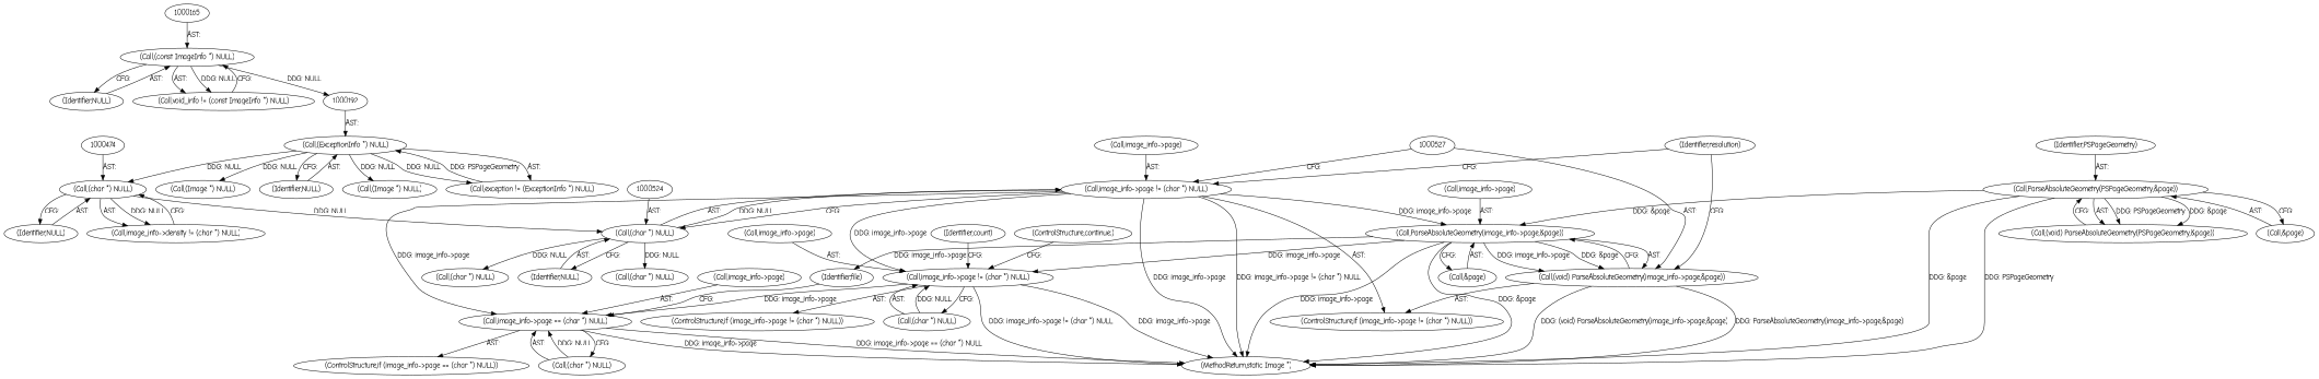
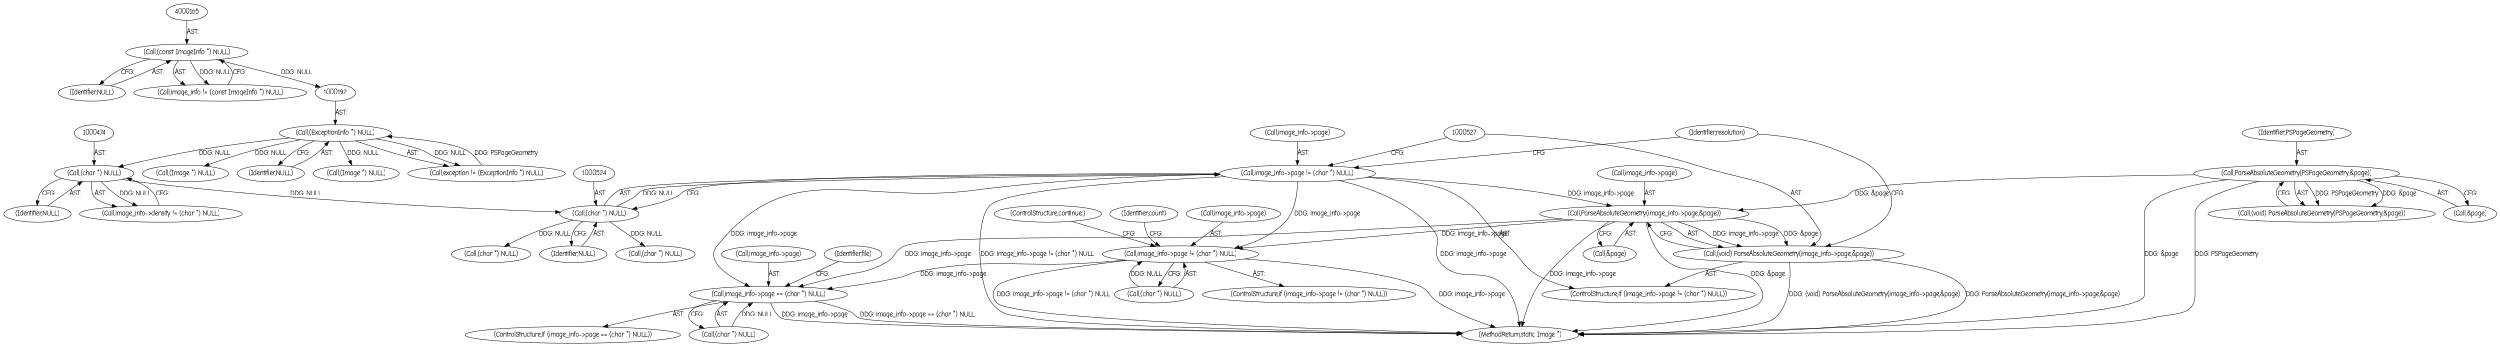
  digraph {
    fontname="Comic Neue"
    node [fontname="Comic Neue"]
    edge [fontname="Comic Neue"]
    n1 [label="(Call,ParseAbsoluteGeometry(image_info->page,&page))"]
    n2 [label="(Call,(void) ParseAbsoluteGeometry(image_info->page,&page))"]
    n3 [label="(Call,image_info->page != (char *) NULL)"]
    n4 [label="(Call,image_info->page == (char *) NULL)"]
    n5 [label="(MethodReturn,static Image *)"]
    n6 [label="(Call,&page)"]
    n7 [label="(ControlStructure,if (image_info->page != (char *) NULL))"]
    n8 [label="(ControlStructure,if (image_info->page != (char *) NULL))"]
    n9 [label="(Call,(char *) NULL)"]
    n10 [label="(ControlStructure,if (image_info->page == (char *) NULL))"]
    n11 [label="(Call,(char *) NULL)"]
    n12 [label="(Call,image_info->page != (char *) NULL)"]
    n13 [label="(Call,(char *) NULL)"]
    n14 [label="(Call,(char *) NULL)"]
    n15 [label="(Identifier,NULL)"]
    n16 [label="(Call,(char *) NULL)"]
    n17 [label="(Call,(char *) NULL)"]
    n18 [label="(Identifier,NULL)"]
    n19 [label="(Call,image_info->density != (char *) NULL)"]
    n20 [label="(Call,(ExceptionInfo *) NULL)"]
    n21 [label="(Call,(Image *) NULL)"]
    n22 [label="(Identifier,NULL)"]
    n23 [label="(Call,(Image *) NULL)"]
    n24 [label="(Call,exception != (ExceptionInfo *) NULL)"]
    n25 [label="(Call,(const ImageInfo *) NULL)"]
    n26 [label="(Identifier,NULL)"]
-   n27 [label="(Call,void_info != (const ImageInfo *) NULL)"]
+   n27 [label="(Call,image_info != (const ImageInfo *) NULL)"]
    1000192
    n29 [label="(Call,ParseAbsoluteGeometry(PSPageGeometry,&page))"]
    n30 [label="(Call,(void) ParseAbsoluteGeometry(PSPageGeometry,&page))"]
    n31 [label="(Call,&page)"]
    n32 [label="(Identifier,resolution)"]
    n33 [label="(Identifier,PSPageGeometry)"]
    n34 [label="(Identifier,count)"]
    n35 [label="(ControlStructure,continue;)"]
    n36 [label="(Call,image_info->page)"]
    n37 [label="(Call,image_info->page)"]
    n38 [label="(Identifier,file)"]
    n39 [label="(Call,image_info->page)"]
    n40 [label="(Call,image_info->page)"]
    1000527
    1000524
    1000474
-   1000165
+   1000165 [label=4000165]
    n1 -> n2 [label="AST: "]
    n1 -> n2 [label="DDG: image_info->page"]
    n1 -> n2 [label="DDG: &page"]
    n1 -> n3 [label="DDG: image_info->page"]
-   n1 -> n38 [label="DDG: image_info->page"]
+   n1 -> n4 [label="DDG: image_info->page"]
    n1 -> n5 [label="DDG: image_info->page"]
    n1 -> n5 [label="DDG: &page"]
    n1 -> n6 [label="CFG: "]
    n2 -> n1 [label="CFG: "]
    n2 -> n5 [label="DDG: ParseAbsoluteGeometry(image_info->page,&page)"]
    n2 -> n5 [label="DDG: (void) ParseAbsoluteGeometry(image_info->page,&page)"]
    n2 -> n7 [label="AST: "]
    n3 -> n4 [label="DDG: image_info->page"]
    n3 -> n5 [label="DDG: image_info->page"]
    n3 -> n5 [label="DDG: image_info->page != (char *) NULL"]
    n3 -> n8 [label="AST: "]
    n3 -> n9 [label="CFG: "]
    n4 -> n5 [label="DDG: image_info->page == (char *) NULL"]
    n4 -> n5 [label="DDG: image_info->page"]
    n4 -> n10 [label="AST: "]
    n4 -> n11 [label="CFG: "]
    n6 -> n1 [label="AST: "]
    n9 -> n3 [label="AST: "]
    n9 -> n3 [label="DDG: NULL"]
    n11 -> n4 [label="AST: "]
    n11 -> n4 [label="DDG: NULL"]
    n12 -> n1 [label="DDG: image_info->page"]
    n12 -> n3 [label="DDG: image_info->page"]
    n12 -> n4 [label="DDG: image_info->page"]
    n12 -> n5 [label="DDG: image_info->page"]
    n12 -> n5 [label="DDG: image_info->page != (char *) NULL"]
    n12 -> n7 [label="AST: "]
    n12 -> n13 [label="CFG: "]
    n13 -> n12 [label="AST: "]
    n13 -> n12 [label="DDG: NULL"]
    n13 -> n14 [label="DDG: NULL"]
    n13 -> n15 [label="CFG: "]
    n13 -> n16 [label="DDG: NULL"]
    n15 -> n13 [label="AST: "]
    n17 -> n13 [label="DDG: NULL"]
    n17 -> n18 [label="CFG: "]
    n17 -> n19 [label="AST: "]
    n17 -> n19 [label="DDG: NULL"]
    n18 -> n17 [label="AST: "]
    n19 -> n17 [label="CFG: "]
    n20 -> n17 [label="DDG: NULL"]
    n20 -> n21 [label="DDG: NULL"]
    n20 -> n22 [label="CFG: "]
    n20 -> n23 [label="DDG: NULL"]
    n20 -> n24 [label="AST: "]
    n20 -> n24 [label="DDG: NULL"]
    n22 -> n20 [label="AST: "]
    n24 -> n20 [label="DDG: PSPageGeometry"]
    n25 -> n26 [label="CFG: "]
    n25 -> n27 [label="AST: "]
    n25 -> n27 [label="DDG: NULL"]
    n25 -> 1000192 [label="DDG: NULL"]
    n26 -> n25 [label="AST: "]
    n27 -> n25 [label="CFG: "]
    1000192 -> n20 [label="AST: "]
    n29 -> n1 [label="DDG: &page"]
    n29 -> n5 [label="DDG: PSPageGeometry"]
    n29 -> n5 [label="DDG: &page"]
    n29 -> n30 [label="AST: "]
    n29 -> n30 [label="DDG: PSPageGeometry"]
    n29 -> n30 [label="DDG: &page"]
    n29 -> n31 [label="CFG: "]
    n30 -> n29 [label="CFG: "]
    n31 -> n29 [label="AST: "]
    n32 -> n2 [label="CFG: "]
    n32 -> n12 [label="CFG: "]
    n33 -> n29 [label="AST: "]
    n34 -> n3 [label="CFG: "]
    n35 -> n3 [label="CFG: "]
    n36 -> n4 [label="AST: "]
    n37 -> n12 [label="AST: "]
    n38 -> n4 [label="CFG: "]
    n39 -> n3 [label="AST: "]
    n40 -> n1 [label="AST: "]
    1000527 -> n2 [label="AST: "]
    1000527 -> n12 [label="CFG: "]
    1000524 -> n13 [label="AST: "]
    1000474 -> n17 [label="AST: "]
    1000165 -> n25 [label="AST: "]
  }
